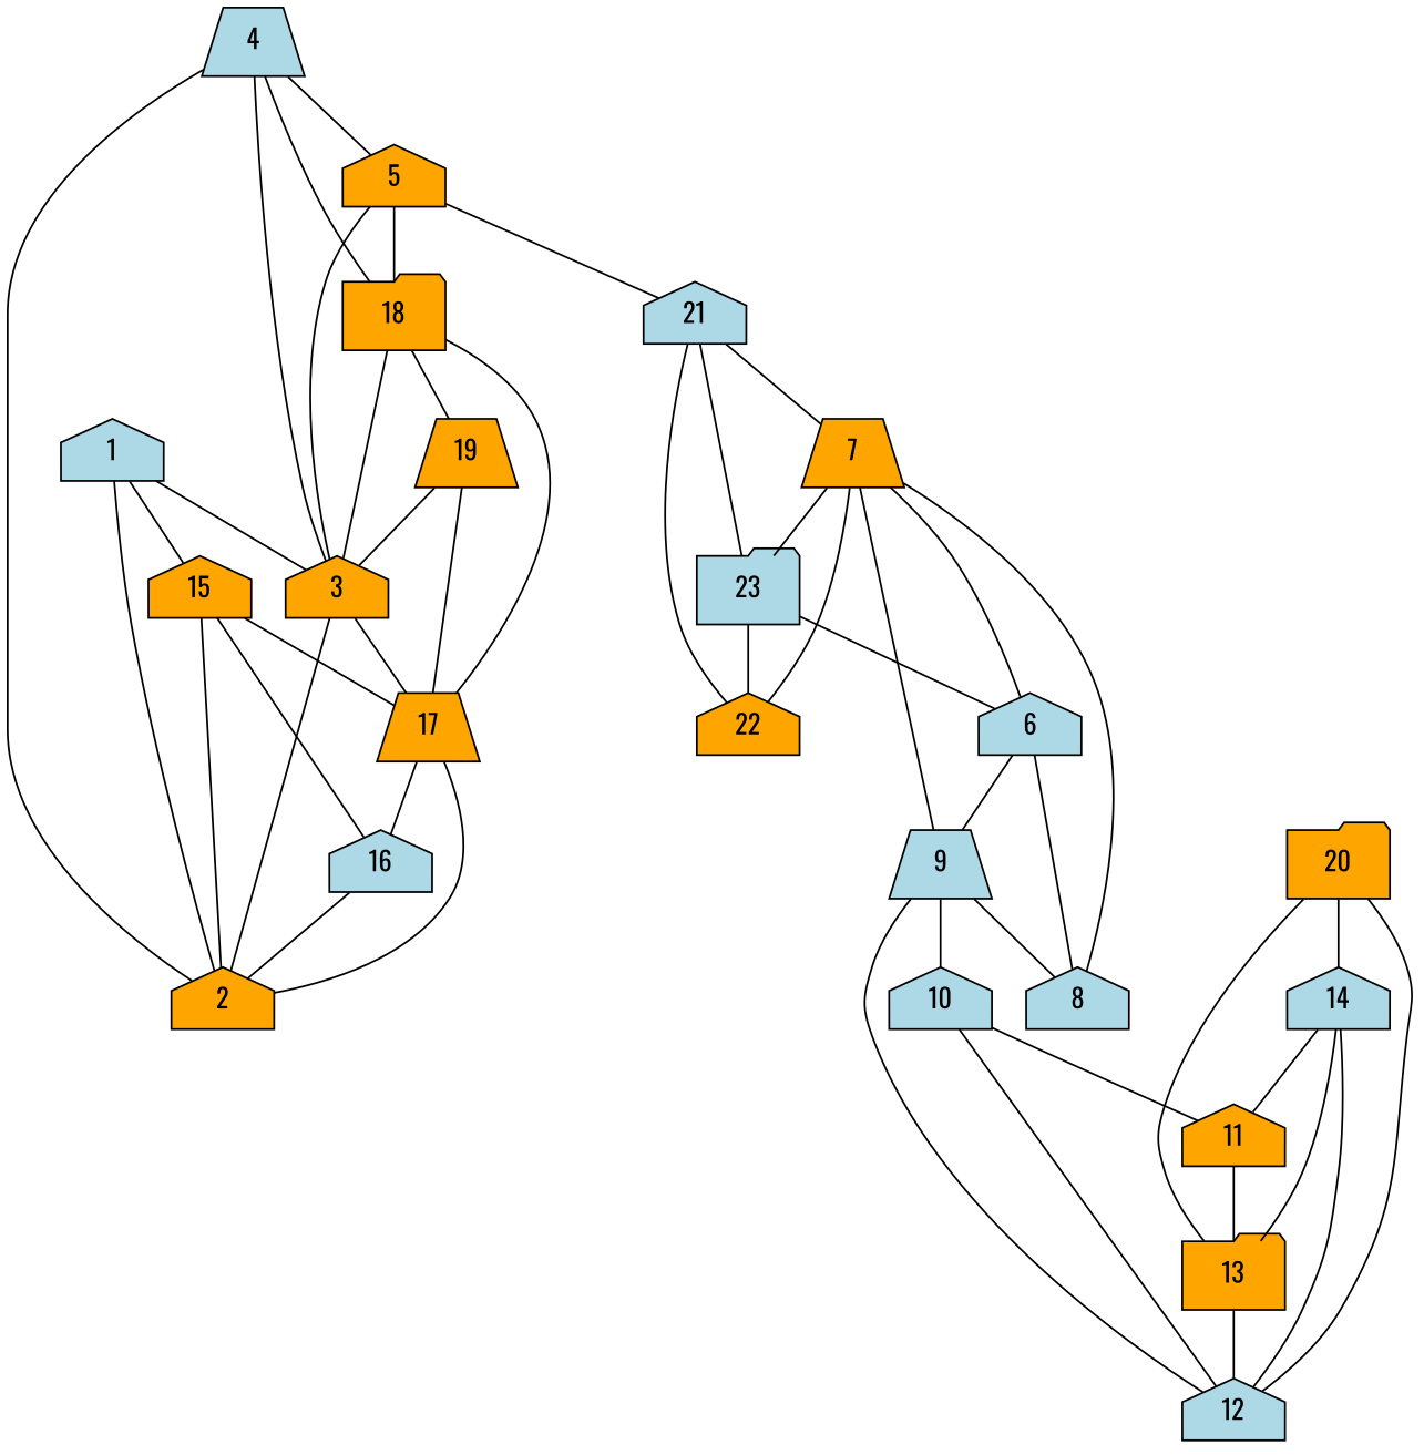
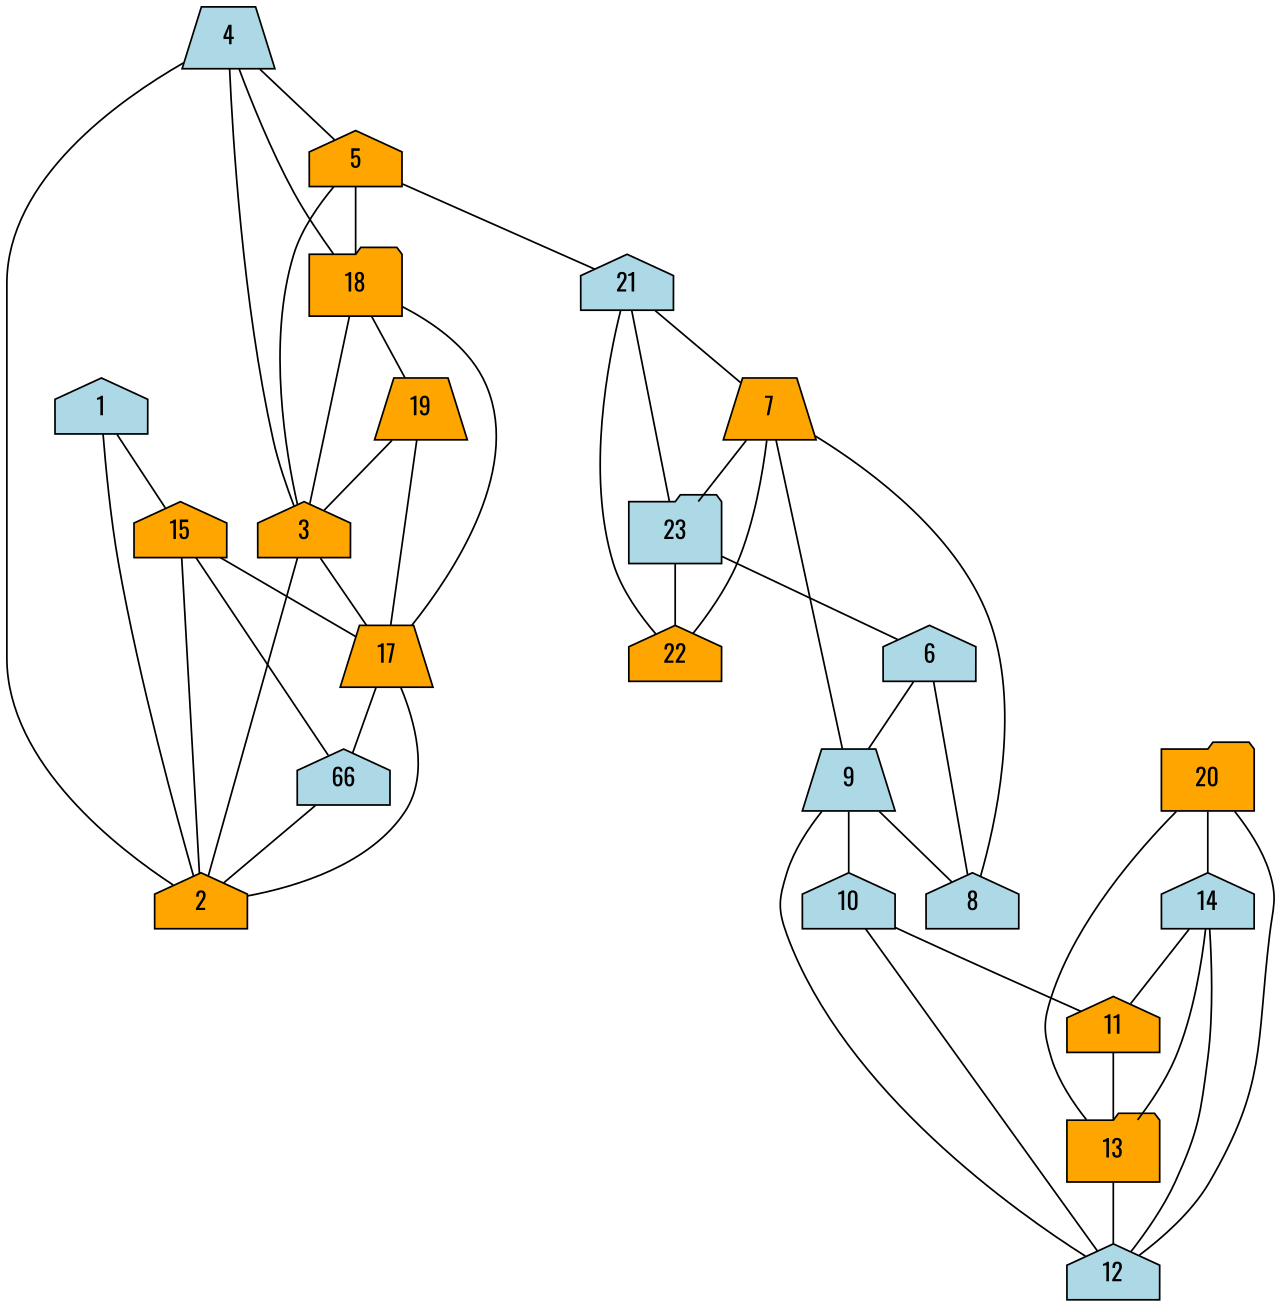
  graph {
    fontname=Oswald
    node [aaLength=7 fillcolor=orange fontname=Oswald sequence=vanDerWaals shape=house style=filled type=0]
    edge [fontname=Oswald frequency=1 type0=3]
    1 [aaLength=3 fillcolor=lightblue sequence=DFG]
    3 [aaLength=14 sequence=VVMYEMMCGRLPFY]
    2 [sequence=AVDWWGL]
    15 [aaLength=9 sequence=CKEGISDGA type=1]
    17 [aaLength=8 sequence=LEDNDYGR shape=trapezium type=1]
-   16 [aaLength=8 fillcolor=lightblue sequence=XFCGTPEY type=1]
+   16 [aaLength=8 fillcolor=lightblue sequence=XFCGTPEY type=1 label=66]
    4 [aaLength=10 fillcolor=lightblue sequence=LAGLLKKDPK shape=trapezium]
    5 [aaLength=22 sequence=LGGGPSDAKEVMEHRFFLSINW]
    18 [sequence=FPRTLSP shape=folder type=1]
    21 [aaLength=3 fillcolor=lightblue sequence=FKP type=1]
    19 [aaLength=6 sequence=ELILME shape=trapezium type=1]
    7 [aaLength=6 sequence=ELDQRE shape=trapezium]
    23 [aaLength=2 fillcolor=lightblue sequence=YD shape=folder type=1]
    22 [aaLength=3 sequence=VDT type=1]
    8 [aaLength=17 fillcolor=lightblue sequence=DFDYIADW]
    6 [aaLength=5 fillcolor=lightblue sequence=SLGLL]
    9 [aaLength=12 fillcolor=lightblue shape=trapezium]
    10 [aaLength=12 fillcolor=lightblue]
    12 [aaLength=5 fillcolor=lightblue]
    11
    13 [shape=folder]
    14 [aaLength=6 fillcolor=lightblue]
    20 [aaLength=2 shape=folder type=1]
-   1 -- 3 [distance0=48.13749 type0=2]
    1 -- 2 [distance0=41.437 type0=1]
    1 -- 15 [distance0=59.3378]
    3 -- 17 [distance0=46.70748 type0=2]
    2 -- 3 [distance0=12.90291 distance1=1.0 frequency=2 type0=1 type1=4]
    2 -- 17 [distance0=41.74489]
    15 -- 2 [distance0=52.60833]
    15 -- 17 [distance0=25.0 type0=2]
    15 -- 16 [distance0=12.0 distance1=3.0 frequency=2 type0=1 type1=4]
    17 -- 16 [distance0=13.0 type0=1]
    16 -- 2 [distance0=46.0395]
    4 -- 3 [distance0=50.0105 type0=2]
    4 -- 2 [distance0=55.20793]
    4 -- 5 [distance0=20.02349 distance1=2.0 frequency=2 type0=1 type1=4]
    5 -- 3 [distance0=56.56655 type0=2]
    5 -- 18 [distance0=60.89246]
    5 -- 21 [distance0=11.0 type0=4]
    18 -- 3 [distance0=53.72698]
    18 -- 17 [distance0=47.0 type0=2]
    18 -- 4 [distance0=5.0 type0=4]
    18 -- 19 [distance0=9.0 type0=1]
    21 -- 7 [distance0=48.53377]
    21 -- 23 [distance0=30.0 type0=2]
    21 -- 22 [distance0=8.0 distance1=5.0 frequency=2 type0=1 type1=4]
    19 -- 3 [distance0=49.08756]
    19 -- 17 [distance0=38.0 type0=2]
    7 -- 23 [distance0=32.1796]
    7 -- 8 [distance0=18.82815 distance1=6.0 frequency=2 type0=2 type1=4]
    23 -- 22 [distance0=22.0 type0=1]
    23 -- 6 [distance0=0.0 type0=5]
    22 -- 7 [distance0=42.74958]
    8 -- 6 [distance0=18.01061 type0=1]
-   6 -- 7 [distance0=14.16848 distance1=0.0 frequency=2 type0=1 type1=5]
    6 -- 9 [distance0=41.77982]
    9 -- 7 [distance0=37.58058]
    9 -- 8 [distance0=27.44876 type0=2]
    9 -- 10 [distance0=24.93834 distance1=0.0 frequency=2 type0=1 type1=4]
    9 -- 12 [distance0=12.74496 distance1=0.0 frequency=2 type0=1 type1=5]
    10 -- 12 [distance0=32.94895]
    10 -- 11 [distance0=27.56343 distance1=0.0 frequency=2 type0=2 type1=4]
    11 -- 13 [distance0=22.77843 type0=2]
    13 -- 12 [distance0=16.166 type0=1]
    14 -- 12 [distance0=39.18996 type0=1]
    14 -- 11 [distance0=50.46929]
    14 -- 13 [distance0=39.69566 type0=2]
    20 -- 12 [distance0=86.03022 type0=2]
    20 -- 13 [distance0=88.12535]
    20 -- 14 [distance0=69.69341 type0=1]
  }
